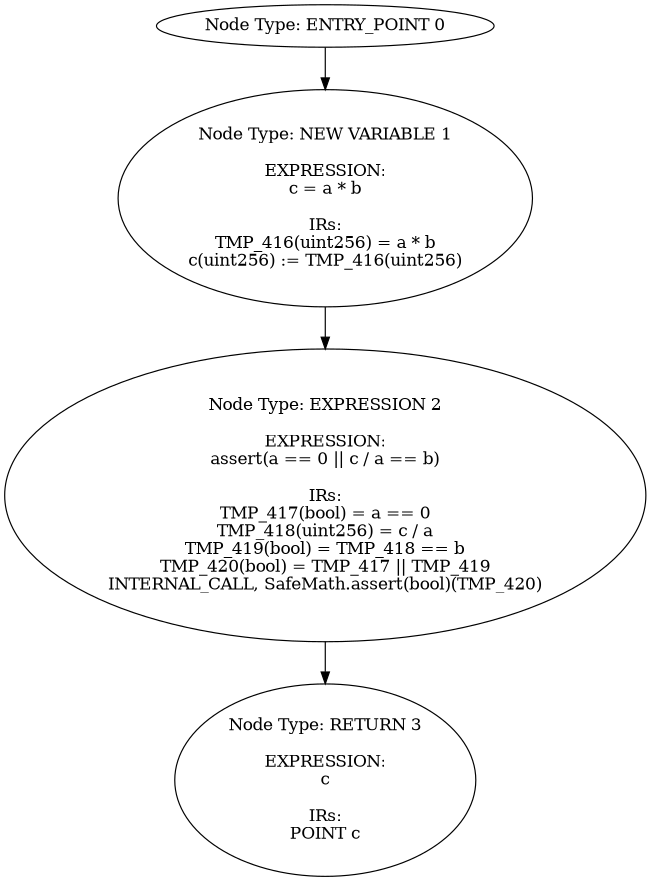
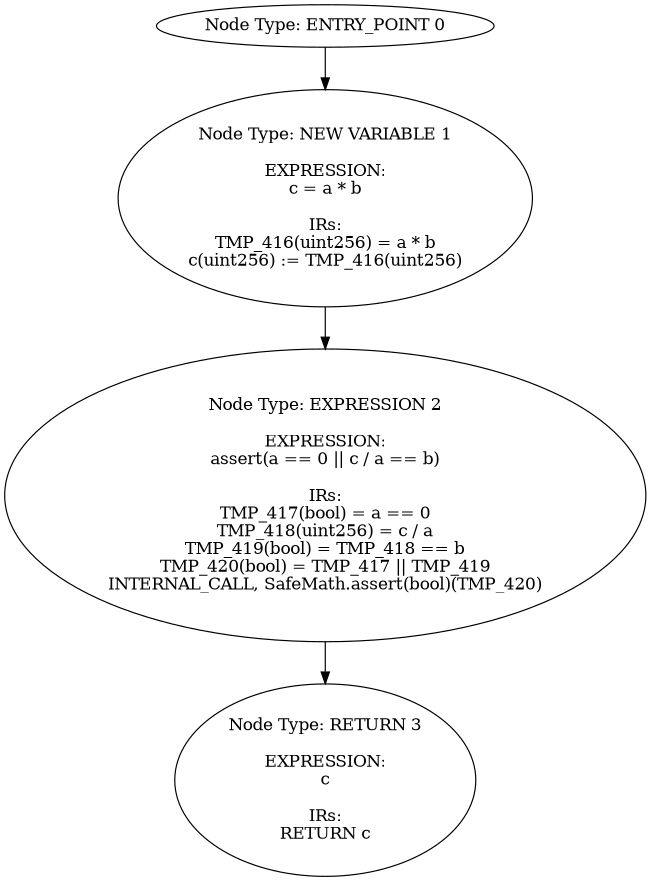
  digraph {
    n1 [label="Node Type: ENTRY_POINT 0\n"]
    n2 [label="Node Type: NEW VARIABLE 1\n\nEXPRESSION:\nc = a * b\n\nIRs:\nTMP_416(uint256) = a * b\nc(uint256) := TMP_416(uint256)"]
    n3 [label="Node Type: EXPRESSION 2\n\nEXPRESSION:\nassert(a == 0 || c / a == b)\n\nIRs:\nTMP_417(bool) = a == 0\nTMP_418(uint256) = c / a\nTMP_419(bool) = TMP_418 == b\nTMP_420(bool) = TMP_417 || TMP_419\nINTERNAL_CALL, SafeMath.assert(bool)(TMP_420)"]
-   n4 [label="Node Type: RETURN 3\n\nEXPRESSION:\nc\n\nIRs:\nPOINT c"]
+   n4 [label="Node Type: RETURN 3\n\nEXPRESSION:\nc\n\nIRs:\nRETURN c"]
    n1 -> n2
    n2 -> n3
    n3 -> n4
  }
